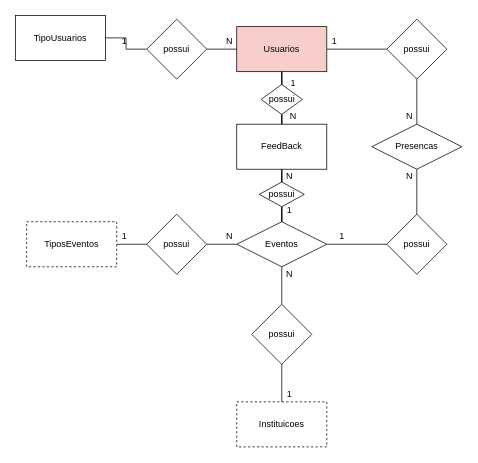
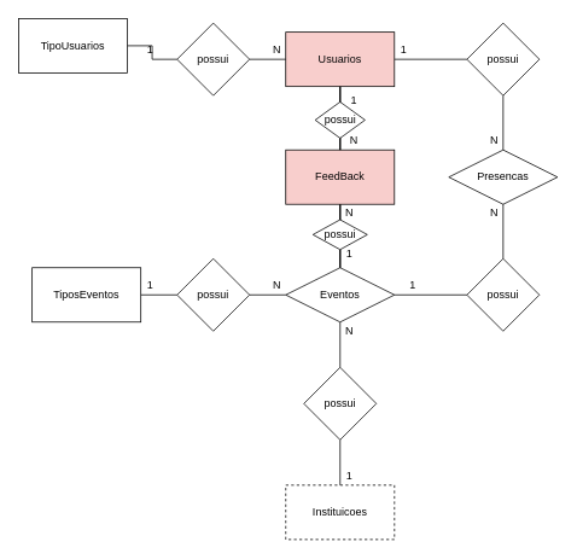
  <mxCell id="0" />
  <mxCell id="1" parent="0" />
  <mxCell id="2" value="" style="edgeStyle=orthogonalEdgeStyle;rounded=0;orthogonalLoop=1;jettySize=auto;html=1;endArrow=none;endFill=0;" parent="1" source="4" target="19" edge="1"><mxGeometry relative="1" as="geometry" /></mxCell>
  <mxCell id="3" style="edgeStyle=orthogonalEdgeStyle;rounded=0;orthogonalLoop=1;jettySize=auto;html=1;entryX=0.5;entryY=0;entryDx=0;entryDy=0;endArrow=none;endFill=0;" edge="1" parent="1" source="4" target="35"><mxGeometry relative="1" as="geometry" /></mxCell>
  <mxCell id="4" value="Usuarios" style="rounded=0;whiteSpace=wrap;html=1;fillColor=#f8cecc;" parent="1" vertex="1"><mxGeometry x="315" y="35" width="120" height="60" as="geometry" /></mxCell>
  <mxCell id="5" value="" style="edgeStyle=orthogonalEdgeStyle;rounded=0;orthogonalLoop=1;jettySize=auto;html=1;endArrow=none;endFill=0;" parent="1" source="6" target="15" edge="1"><mxGeometry relative="1" as="geometry" /></mxCell>
  <mxCell id="6" value="TipoUsuarios" style="rounded=0;whiteSpace=wrap;html=1;" parent="1" vertex="1"><mxGeometry x="20" y="20" width="120" height="60" as="geometry" /></mxCell>
  <mxCell id="7" value="" style="edgeStyle=orthogonalEdgeStyle;rounded=0;orthogonalLoop=1;jettySize=auto;html=1;endArrow=none;endFill=0;" parent="1" source="9" target="21" edge="1"><mxGeometry relative="1" as="geometry" /></mxCell>
  <mxCell id="8" value="" style="edgeStyle=orthogonalEdgeStyle;rounded=0;orthogonalLoop=1;jettySize=auto;html=1;endArrow=none;endFill=0;" parent="1" source="9" target="23" edge="1"><mxGeometry relative="1" as="geometry" /></mxCell>
  <mxCell id="9" value="Eventos" style="rhombus;whiteSpace=wrap;html=1;" parent="1" vertex="1"><mxGeometry x="315" y="295" width="120" height="60" as="geometry" /></mxCell>
  <mxCell id="10" value="" style="edgeStyle=orthogonalEdgeStyle;rounded=0;orthogonalLoop=1;jettySize=auto;html=1;endArrow=none;endFill=0;" parent="1" source="11" target="17" edge="1"><mxGeometry relative="1" as="geometry" /></mxCell>
- <mxCell id="11" value="TiposEventos" style="rounded=0;whiteSpace=wrap;html=1;dashed=1;" parent="1" vertex="1"><mxGeometry x="35" y="295" width="120" height="60" as="geometry" /></mxCell>
+ <mxCell id="11" value="TiposEventos" style="rounded=0;whiteSpace=wrap;html=1;" parent="1" vertex="1"><mxGeometry x="35" y="295" width="120" height="60" as="geometry" /></mxCell>
  <mxCell id="12" value="Presencas" style="rhombus;whiteSpace=wrap;html=1;" parent="1" vertex="1"><mxGeometry x="495" y="165" width="120" height="60" as="geometry" /></mxCell>
  <mxCell id="13" value="Instituicoes" style="rounded=0;whiteSpace=wrap;html=1;dashed=1;" parent="1" vertex="1"><mxGeometry x="315" y="535" width="120" height="60" as="geometry" /></mxCell>
  <mxCell id="14" value="" style="edgeStyle=orthogonalEdgeStyle;rounded=0;orthogonalLoop=1;jettySize=auto;html=1;endArrow=none;endFill=0;" parent="1" source="15" target="4" edge="1"><mxGeometry relative="1" as="geometry" /></mxCell>
  <mxCell id="15" value="possui" style="rhombus;whiteSpace=wrap;html=1;" parent="1" vertex="1"><mxGeometry x="195" y="25" width="80" height="80" as="geometry" /></mxCell>
  <mxCell id="16" value="" style="edgeStyle=orthogonalEdgeStyle;rounded=0;orthogonalLoop=1;jettySize=auto;html=1;endArrow=none;endFill=0;" parent="1" source="17" target="9" edge="1"><mxGeometry relative="1" as="geometry" /></mxCell>
  <mxCell id="17" value="possui" style="rhombus;whiteSpace=wrap;html=1;" parent="1" vertex="1"><mxGeometry x="195" y="285" width="80" height="80" as="geometry" /></mxCell>
  <mxCell id="18" value="" style="edgeStyle=orthogonalEdgeStyle;rounded=0;orthogonalLoop=1;jettySize=auto;html=1;endArrow=none;endFill=0;" parent="1" source="19" target="12" edge="1"><mxGeometry relative="1" as="geometry" /></mxCell>
  <mxCell id="19" value="possui" style="rhombus;whiteSpace=wrap;html=1;" parent="1" vertex="1"><mxGeometry x="515" y="25" width="80" height="80" as="geometry" /></mxCell>
  <mxCell id="20" value="" style="edgeStyle=orthogonalEdgeStyle;rounded=0;orthogonalLoop=1;jettySize=auto;html=1;endArrow=none;endFill=0;" parent="1" source="21" target="13" edge="1"><mxGeometry relative="1" as="geometry" /></mxCell>
  <mxCell id="21" value="possui" style="rhombus;whiteSpace=wrap;html=1;" parent="1" vertex="1"><mxGeometry x="335" y="405" width="80" height="80" as="geometry" /></mxCell>
  <mxCell id="22" value="" style="edgeStyle=orthogonalEdgeStyle;rounded=0;orthogonalLoop=1;jettySize=auto;html=1;endArrow=none;endFill=0;" parent="1" source="23" target="12" edge="1"><mxGeometry relative="1" as="geometry" /></mxCell>
  <mxCell id="23" value="possui" style="rhombus;whiteSpace=wrap;html=1;" parent="1" vertex="1"><mxGeometry x="515" y="285" width="80" height="80" as="geometry" /></mxCell>
  <mxCell id="24" value="1" style="text;html=1;align=center;verticalAlign=middle;resizable=0;points=[];autosize=1;" parent="1" vertex="1"><mxGeometry x="155" y="45" width="20" height="20" as="geometry" /></mxCell>
  <mxCell id="25" value="N" style="text;html=1;align=center;verticalAlign=middle;resizable=0;points=[];autosize=1;" parent="1" vertex="1"><mxGeometry x="295" y="45" width="20" height="20" as="geometry" /></mxCell>
  <mxCell id="26" value="1" style="text;html=1;align=center;verticalAlign=middle;resizable=0;points=[];autosize=1;" parent="1" vertex="1"><mxGeometry x="435" y="45" width="20" height="20" as="geometry" /></mxCell>
  <mxCell id="27" value="N" style="text;html=1;align=center;verticalAlign=middle;resizable=0;points=[];autosize=1;" parent="1" vertex="1"><mxGeometry x="535" y="145" width="20" height="20" as="geometry" /></mxCell>
  <mxCell id="28" value="N" style="text;html=1;align=center;verticalAlign=middle;resizable=0;points=[];autosize=1;" parent="1" vertex="1"><mxGeometry x="535" y="225" width="20" height="20" as="geometry" /></mxCell>
  <mxCell id="29" value="1" style="text;html=1;align=center;verticalAlign=middle;resizable=0;points=[];autosize=1;" parent="1" vertex="1"><mxGeometry x="445" y="305" width="20" height="20" as="geometry" /></mxCell>
  <mxCell id="30" value="N" style="text;html=1;align=center;verticalAlign=middle;resizable=0;points=[];autosize=1;" parent="1" vertex="1"><mxGeometry x="375" y="355" width="20" height="20" as="geometry" /></mxCell>
  <mxCell id="31" value="1" style="text;html=1;align=center;verticalAlign=middle;resizable=0;points=[];autosize=1;" parent="1" vertex="1"><mxGeometry x="375" y="515" width="20" height="20" as="geometry" /></mxCell>
  <mxCell id="32" value="1" style="text;html=1;align=center;verticalAlign=middle;resizable=0;points=[];autosize=1;" parent="1" vertex="1"><mxGeometry x="155" y="305" width="20" height="20" as="geometry" /></mxCell>
  <mxCell id="33" value="N" style="text;html=1;align=center;verticalAlign=middle;resizable=0;points=[];autosize=1;" parent="1" vertex="1"><mxGeometry x="295" y="305" width="20" height="20" as="geometry" /></mxCell>
  <mxCell id="34" style="edgeStyle=orthogonalEdgeStyle;rounded=0;orthogonalLoop=1;jettySize=auto;html=1;entryX=0.5;entryY=0;entryDx=0;entryDy=0;endArrow=none;endFill=0;" edge="1" parent="1" source="35" target="37"><mxGeometry relative="1" as="geometry" /></mxCell>
  <mxCell id="35" value="possui" style="rhombus;whiteSpace=wrap;html=1;" vertex="1" parent="1"><mxGeometry x="347.5" y="112" width="55" height="40" as="geometry" /></mxCell>
  <mxCell id="36" style="edgeStyle=orthogonalEdgeStyle;rounded=0;orthogonalLoop=1;jettySize=auto;html=1;entryX=0.5;entryY=0;entryDx=0;entryDy=0;endArrow=none;endFill=0;" edge="1" parent="1" source="37" target="39"><mxGeometry relative="1" as="geometry" /></mxCell>
- <mxCell id="37" value="FeedBack" style="rounded=0;whiteSpace=wrap;html=1;" vertex="1" parent="1"><mxGeometry x="315" y="165" width="120" height="60" as="geometry" /></mxCell>
+ <mxCell id="37" value="FeedBack" style="rounded=0;whiteSpace=wrap;html=1;fillColor=#f8cecc;" vertex="1" parent="1"><mxGeometry x="315" y="165" width="120" height="60" as="geometry" /></mxCell>
  <mxCell id="38" style="edgeStyle=orthogonalEdgeStyle;rounded=0;orthogonalLoop=1;jettySize=auto;html=1;entryX=0.5;entryY=0;entryDx=0;entryDy=0;endArrow=none;endFill=0;" edge="1" parent="1" source="39" target="9"><mxGeometry relative="1" as="geometry" /></mxCell>
  <mxCell id="39" value="possui" style="rhombus;whiteSpace=wrap;html=1;" vertex="1" parent="1"><mxGeometry x="345" y="242" width="60" height="33" as="geometry" /></mxCell>
  <mxCell id="40" value="N" style="text;html=1;align=center;verticalAlign=middle;resizable=0;points=[];autosize=1;strokeColor=none;fillColor=none;" vertex="1" parent="1"><mxGeometry x="375" y="140" width="30" height="30" as="geometry" /></mxCell>
  <mxCell id="41" value="1" style="text;html=1;align=center;verticalAlign=middle;resizable=0;points=[];autosize=1;strokeColor=none;fillColor=none;" vertex="1" parent="1"><mxGeometry x="375" y="95" width="30" height="30" as="geometry" /></mxCell>
  <mxCell id="42" value="1" style="text;html=1;align=center;verticalAlign=middle;resizable=0;points=[];autosize=1;strokeColor=none;fillColor=none;" vertex="1" parent="1"><mxGeometry x="370" y="265" width="30" height="30" as="geometry" /></mxCell>
  <mxCell id="43" value="N" style="text;html=1;align=center;verticalAlign=middle;resizable=0;points=[];autosize=1;strokeColor=none;fillColor=none;" vertex="1" parent="1"><mxGeometry x="370" y="220" width="30" height="30" as="geometry" /></mxCell>
